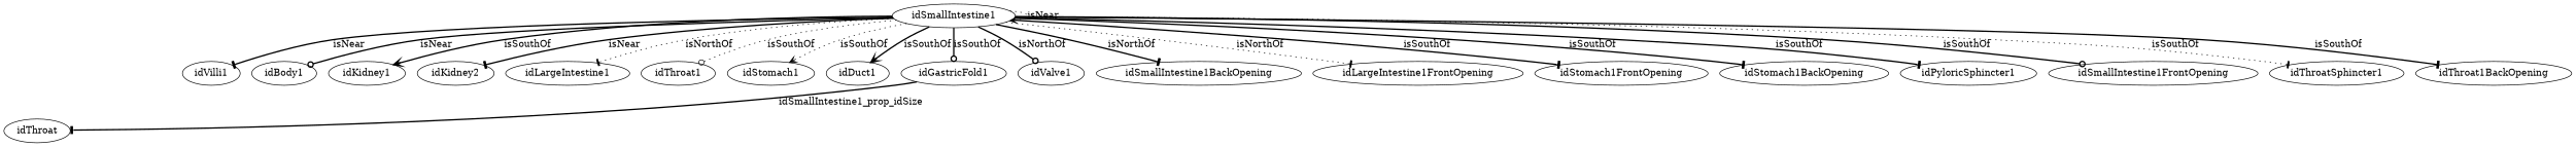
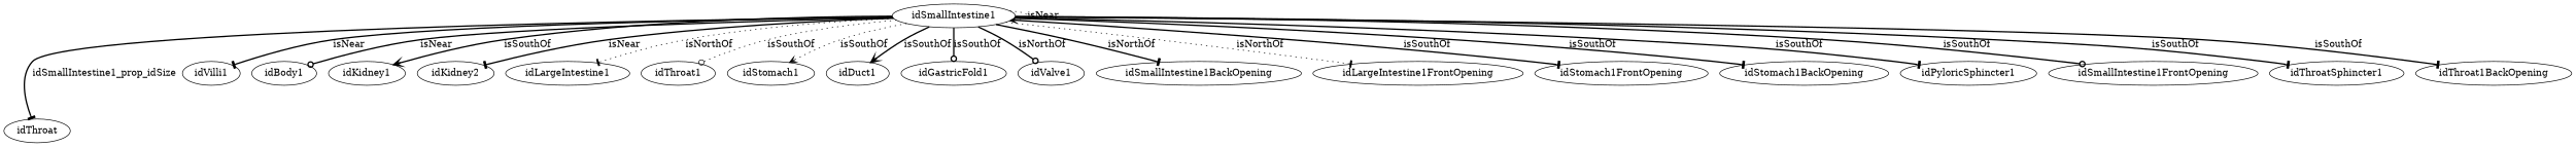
  digraph {
    node [node_type=entity_node]
    edge [arrowhead=tee edge_type=relationship style=bold]
    idSmallIntestine1
    n2 [label=idThroat node_type=property_node]
    idVilli1
    idBody1
    idKidney1
    idKidney2
    idLargeIntestine1
    idThroat1
    idStomach1
    idDuct1
    idGastricFold1
    idValve1
    idSmallIntestine1BackOpening
    idLargeIntestine1FrontOpening
    idStomach1FrontOpening
    idStomach1BackOpening
    idPyloricSphincter1
    idSmallIntestine1FrontOpening
    idThroatSphincter1
    idThroat1BackOpening
    idSmallIntestine1 -> idSmallIntestine1 [arrowhead=vee label=isNear style=dotted]
-   idGastricFold1 -> n2 [edge_type=property label=idSmallIntestine1_prop_idSize]
+   idSmallIntestine1 -> n2 [edge_type=property label=idSmallIntestine1_prop_idSize]
    idSmallIntestine1 -> idVilli1 [label=isNear]
    idSmallIntestine1 -> idBody1 [arrowhead=odot label=isNear]
    idSmallIntestine1 -> idKidney1 [arrowhead=vee label=isSouthOf]
    idSmallIntestine1 -> idKidney2 [label=isNear]
    idSmallIntestine1 -> idLargeIntestine1 [label=isNorthOf style=dotted]
    idSmallIntestine1 -> idThroat1 [arrowhead=odot label=isSouthOf style=dotted]
    idSmallIntestine1 -> idStomach1 [arrowhead=vee label=isSouthOf style=dotted]
    idSmallIntestine1 -> idDuct1 [arrowhead=vee label=isSouthOf]
    idSmallIntestine1 -> idGastricFold1 [arrowhead=odot label=isSouthOf]
    idSmallIntestine1 -> idValve1 [arrowhead=odot label=isNorthOf]
    idSmallIntestine1 -> idSmallIntestine1BackOpening [label=isNorthOf]
    idSmallIntestine1 -> idLargeIntestine1FrontOpening [label=isNorthOf style=dotted]
    idSmallIntestine1 -> idStomach1FrontOpening [label=isSouthOf]
    idSmallIntestine1 -> idStomach1BackOpening [label=isSouthOf]
    idSmallIntestine1 -> idPyloricSphincter1 [label=isSouthOf]
    idSmallIntestine1 -> idSmallIntestine1FrontOpening [arrowhead=odot label=isSouthOf]
-   idSmallIntestine1 -> idThroatSphincter1 [label=isSouthOf style=dotted]
+   idSmallIntestine1 -> idThroatSphincter1 [label=isSouthOf]
    idSmallIntestine1 -> idThroat1BackOpening [label=isSouthOf]
  }
